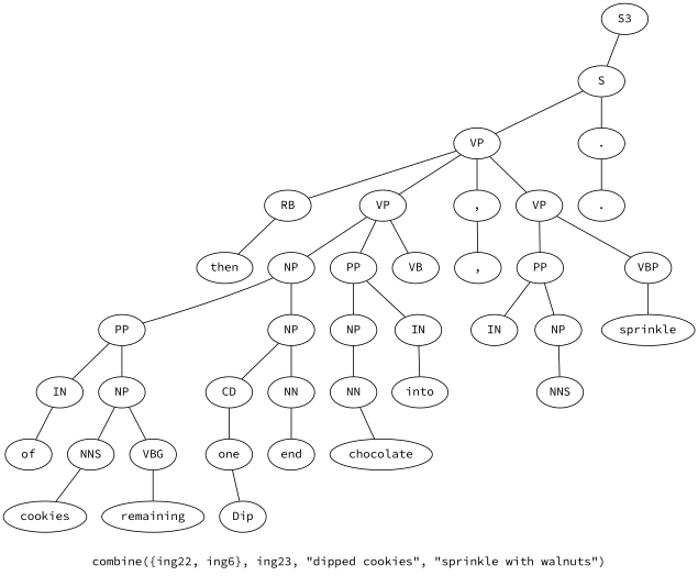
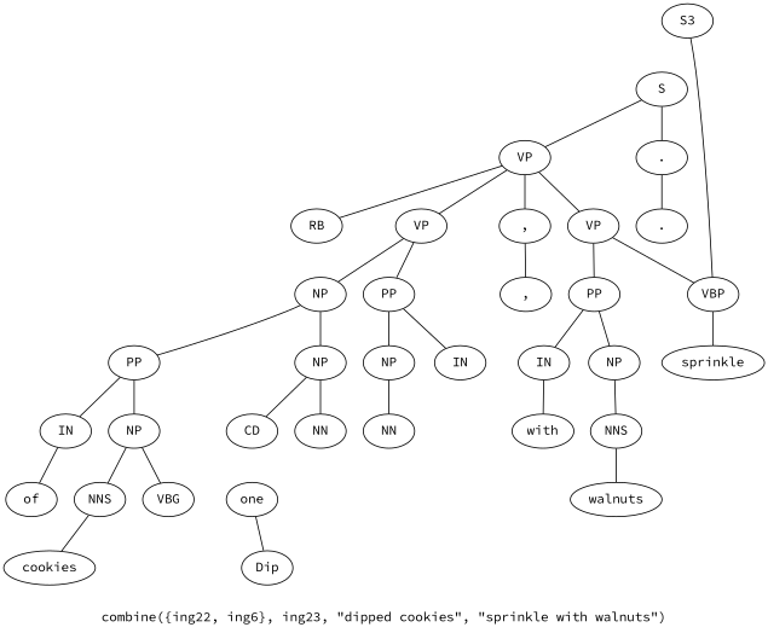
  graph {
    fontname="Source Code Pro"
    label="combine({ing22, ing6}, ing23, \"dipped cookies\", \"sprinkle with walnuts\")"
    node [fontname="Source Code Pro"]
    edge [fontname="Source Code Pro"]
    n1 [label=S3]
    n2 [label=S]
    n3 [label=VP]
    n4 [label="."]
    n5 [label=VP]
    n6 [label=","]
    n7 [label=RB]
    n8 [label=VP]
    n9 [label="."]
-   n10 [label=VB]
    n11 [label=NP]
    n12 [label=PP]
    n13 [label=","]
-   n14 [label=then]
    n15 [label=VBP]
    n16 [label=PP]
    n17 [label=NP]
    n18 [label=PP]
    n19 [label=IN]
    n20 [label=NP]
    n21 [label=Dip]
    n22 [label=CD]
    n23 [label=NN]
    n24 [label=IN]
    n25 [label=NP]
    n26 [label=one]
-   n27 [label=end]
    n28 [label=of]
    n29 [label=VBG]
    n30 [label=NNS]
-   n31 [label=remaining]
    n32 [label=cookies]
-   n33 [label=into]
    n34 [label=NN]
-   n35 [label=chocolate]
    n36 [label=sprinkle]
    n37 [label=IN]
    n38 [label=NP]
+   n39 [label=with]
    n40 [label=NNS]
-   n1 -- n2
+   n41 [label=walnuts]
+   n1 -- n15
    n2 -- n3
    n2 -- n4
    n3 -- n5
    n3 -- n6
    n3 -- n7
    n3 -- n8
    n4 -- n9
-   n5 -- n10
    n5 -- n11
    n5 -- n12
    n6 -- n13
-   n7 -- n14
    n8 -- n15
    n8 -- n16
    n11 -- n17
    n11 -- n18
    n12 -- n19
    n12 -- n20
    n15 -- n36
    n16 -- n37
    n16 -- n38
    n17 -- n22
    n17 -- n23
    n18 -- n24
    n18 -- n25
-   n19 -- n33
    n20 -- n34
-   n22 -- n26
-   n23 -- n27
    n24 -- n28
    n25 -- n29
    n25 -- n30
    n26 -- n21
-   n29 -- n31
    n30 -- n32
-   n34 -- n35
+   n37 -- n39
    n38 -- n40
+   n40 -- n41
  }
